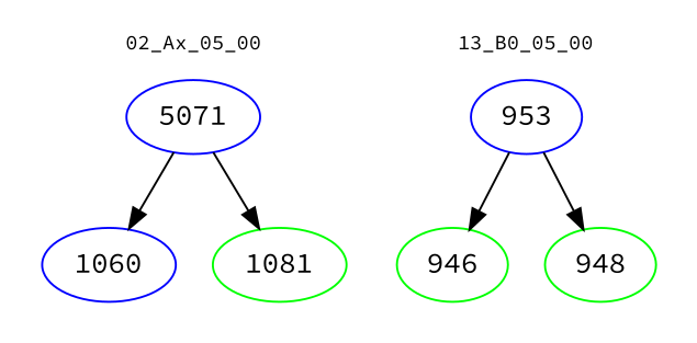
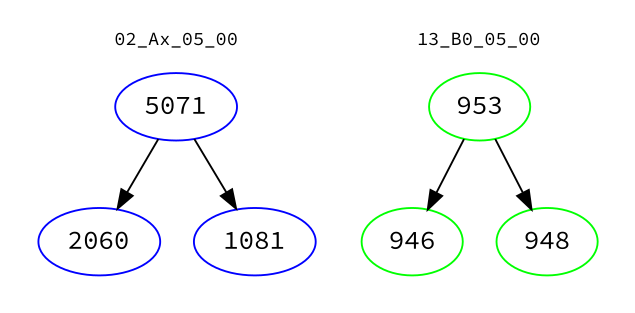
  digraph {
    fontname="Source Code Pro"
    node [color=blue fontname="Source Code Pro"]
    edge [color=black fontname="Source Code Pro"]
    n1 [label=5071]
-   n2 [label=1060]
-   n3 [color=green label=1081]
-   n4 [label=953]
+   n2 [label=2060]
+   n3 [label=1081]
+   n4 [color=green label=953]
    n5 [color=green label=946]
    n6 [color=green label=948]
    subgraph cluster_1 {
      color=white
      fontsize=10
      label="02_Ax_05_00"
      n1
      n2
      n3
    }
    subgraph cluster_2 {
      color=white
      fontsize=10
      label="13_B0_05_00"
      n4
      n5
      n6
    }
    n1 -> n2
    n1 -> n3
    n4 -> n5
    n4 -> n6
  }
